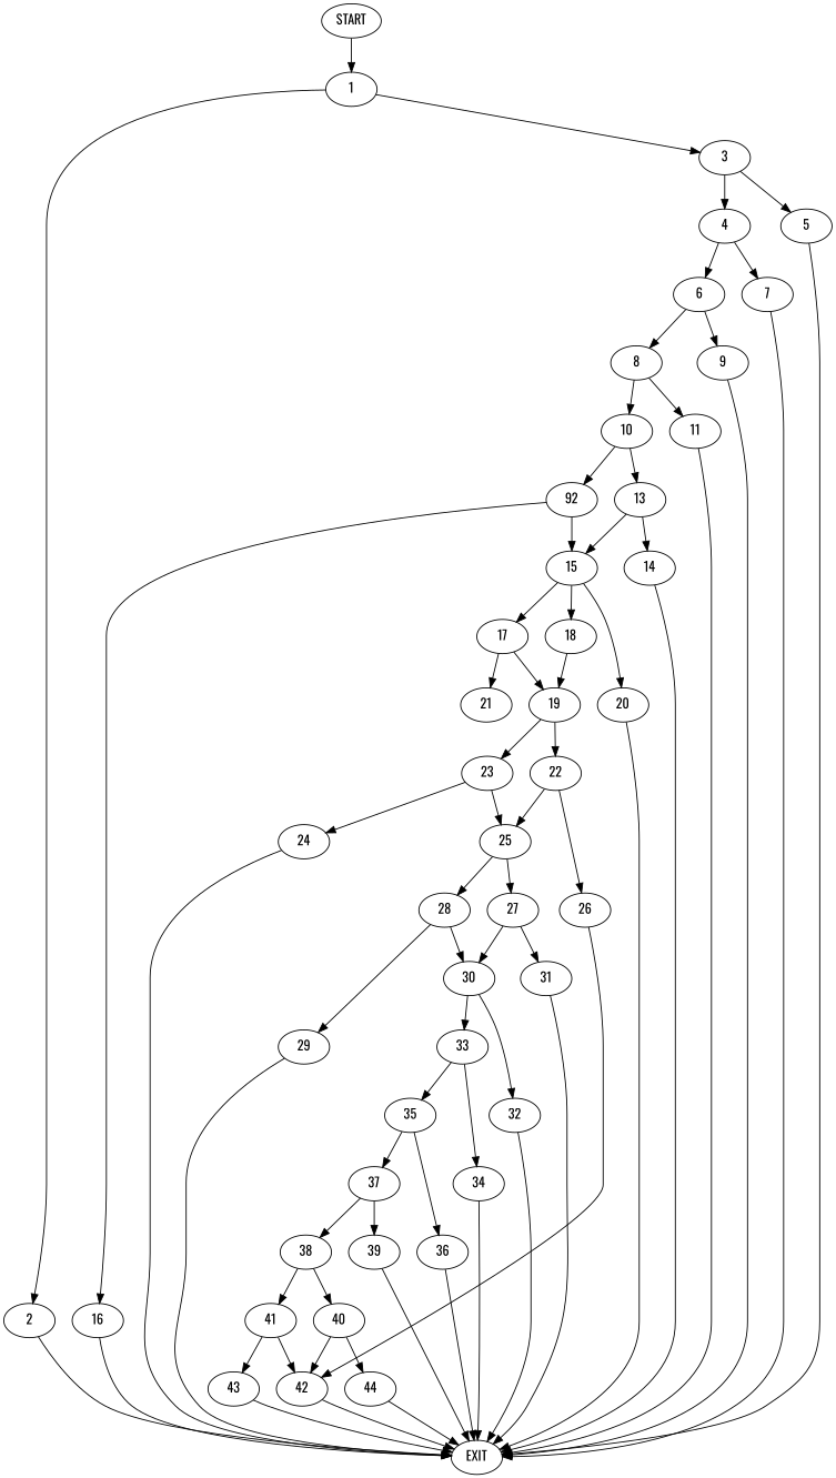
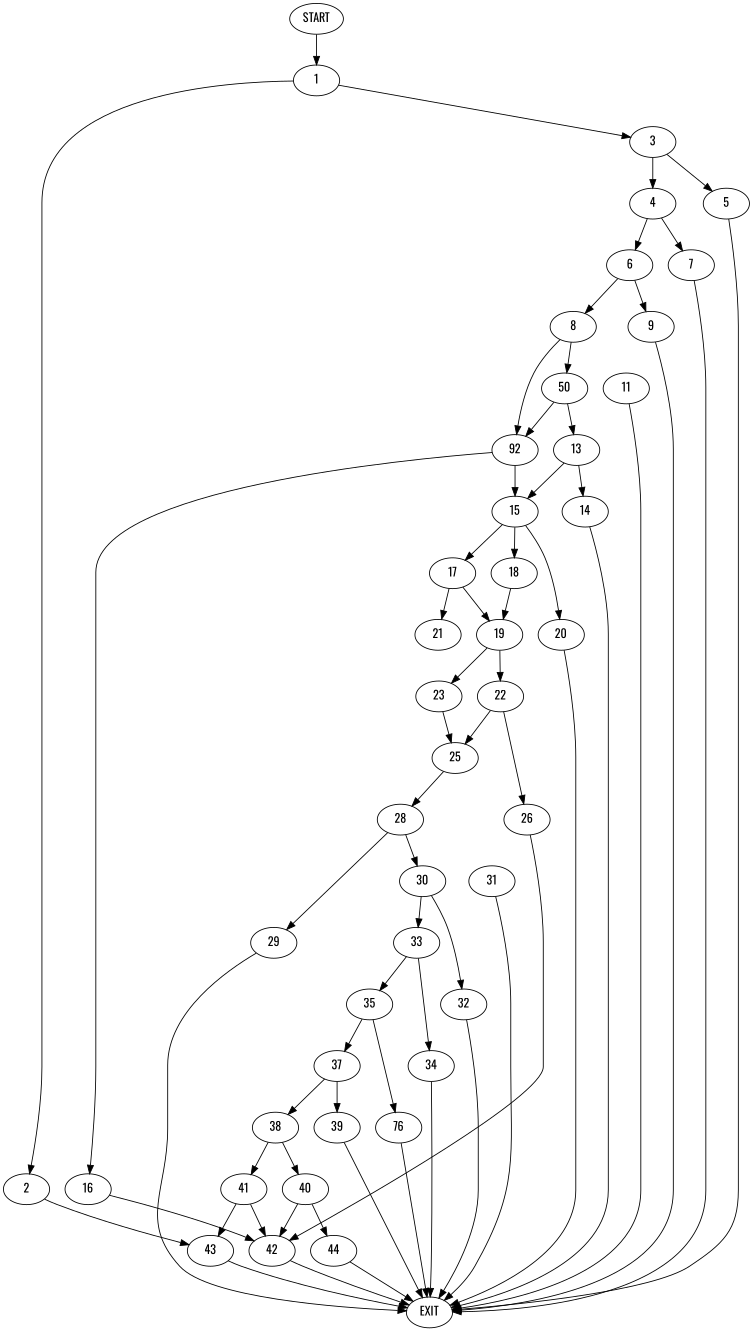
  digraph {
    fontname=Oswald
    node [fontname=Oswald]
    edge [fontname=Oswald]
    n1 [label=START]
    1
    2
    3
    n5 [label=EXIT]
    4
    5
    6
    7
    8
    9
-   10
+   10 [label=50]
    11
    n14 [label=92]
    13
    15
    16
    14
    17
    18
    20
    19
    21
    22
    23
    25
    26
-   24
-   27
    28
    42
    30
    31
    29
    32
    33
    34
    35
-   36
+   36 [label=76]
    37
    38
    39
    40
    41
    44
    43
    n1 -> 1
    1 -> 2
    1 -> 3
-   2 -> n5
+   2 -> 43
    3 -> 4
    3 -> 5
    4 -> 6
    4 -> 7
    5 -> n5
    6 -> 8
    6 -> 9
    7 -> n5
    8 -> 10
-   8 -> 11
+   8 -> n14
    9 -> n5
    10 -> n14
    10 -> 13
    11 -> n5
    n14 -> 15
    n14 -> 16
    13 -> 15
    13 -> 14
    15 -> 17
    15 -> 18
    15 -> 20
-   16 -> n5
+   16 -> 42
    14 -> n5
    17 -> 19
    17 -> 21
    18 -> 19
    20 -> n5
    19 -> 22
    19 -> 23
    22 -> 25
    22 -> 26
    23 -> 25
-   23 -> 24
-   25 -> 27
    25 -> 28
    26 -> 42
-   24 -> n5
-   27 -> 30
-   27 -> 31
    28 -> 30
    28 -> 29
    42 -> n5
    30 -> 32
    30 -> 33
    31 -> n5
    29 -> n5
    32 -> n5
    33 -> 34
    33 -> 35
    34 -> n5
    35 -> 36
    35 -> 37
    36 -> n5
    37 -> 38
    37 -> 39
    38 -> 40
    38 -> 41
    39 -> n5
    40 -> 42
    40 -> 44
    41 -> 42
    41 -> 43
    44 -> n5
    43 -> n5
  }
